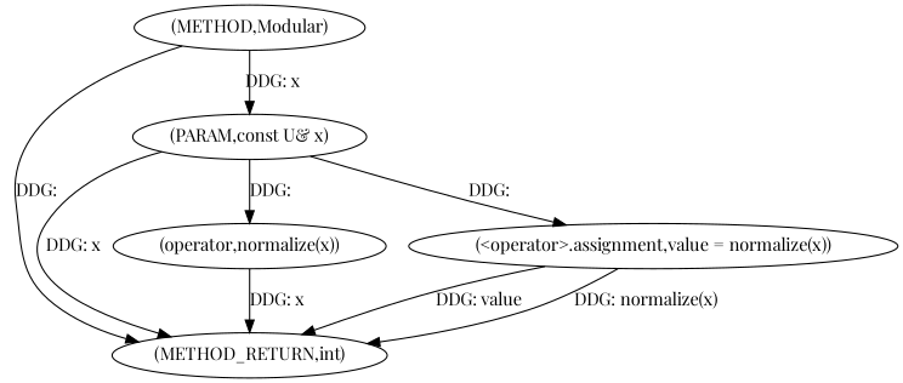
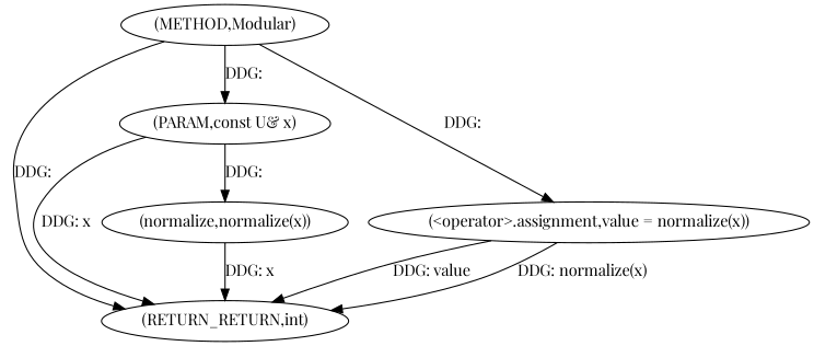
  digraph {
    fontname="Playfair Display"
    node [fontname="Playfair Display"]
    edge [fontname="Playfair Display"]
    n1 [label="(METHOD,Modular)"]
    n2 [label="(PARAM,const U& x)"]
    n3 [label="(<operator>.assignment,value = normalize(x))"]
-   n4 [label="(METHOD_RETURN,int)"]
-   n5 [label="(operator,normalize(x))"]
-   n1 -> n2 [label="DDG: x"]
-   n2 -> n3 [label="DDG: "]
+   n4 [label="(RETURN_RETURN,int)"]
+   n5 [label="(normalize,normalize(x))"]
+   n1 -> n2 [label="DDG: "]
+   n1 -> n3 [label="DDG: "]
    n1 -> n4 [label="DDG: "]
    n2 -> n4 [label="DDG: x"]
    n2 -> n5 [label="DDG: "]
    n3 -> n4 [label="DDG: normalize(x)"]
    n3 -> n4 [label="DDG: value"]
    n5 -> n4 [label="DDG: x"]
  }
